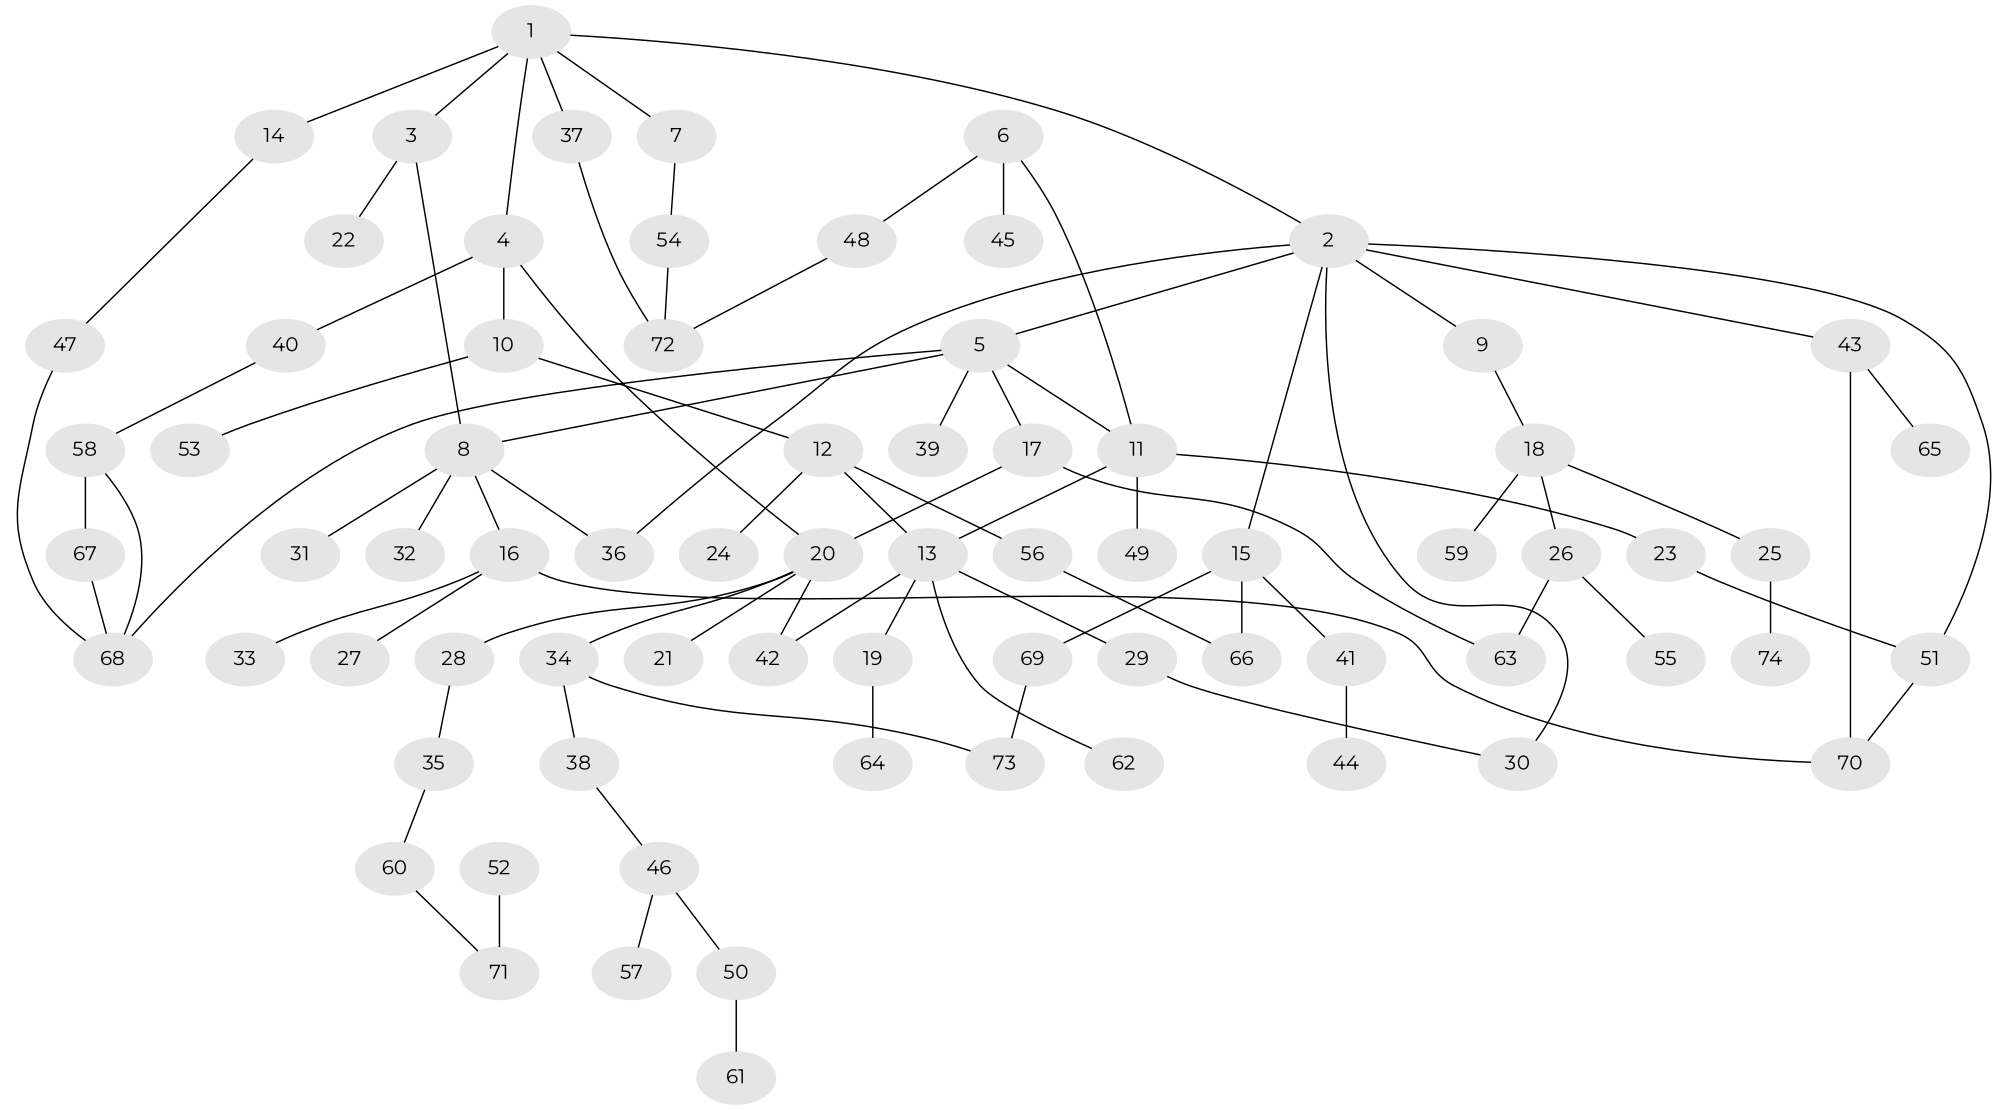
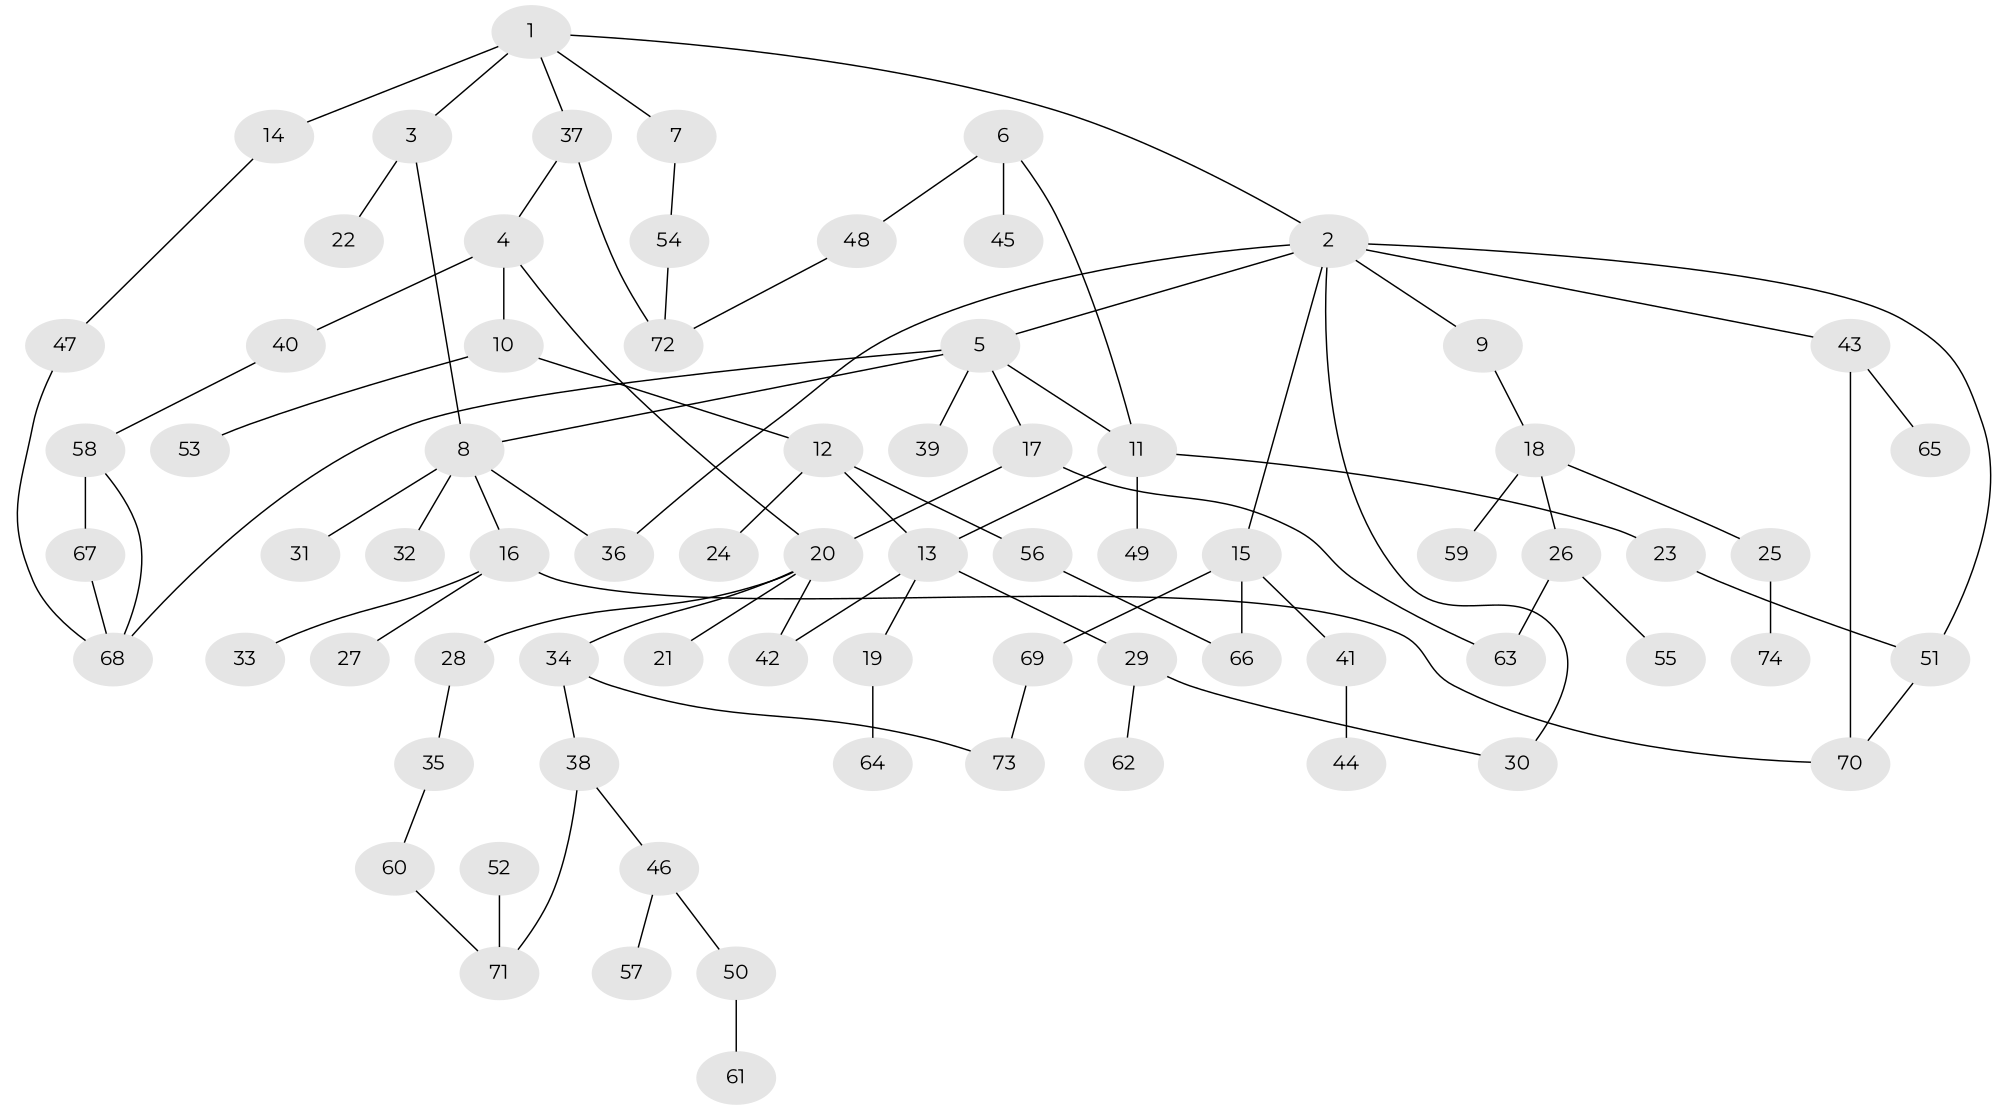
  graph {
    fontname=Montserrat
    node [color=gray90 fontname=Montserrat style=filled]
    edge [fontname=Montserrat]
    1
    2
    3
    4
    7
    14
    37
    5
    9
    15
    30
    36
    43
    51
    8
    22
    10
    20
    40
    54
    47
    72
    11
    17
    39
    68
    18
    41
    66
    69
    70
    65
    6
    45
    48
    16
    31
    32
    12
    53
    42
    21
    28
    34
    58
    13
    23
    49
    63
    27
    33
    25
    26
    59
    24
    56
    19
    29
    64
    62
    44
    73
    74
    55
    35
    38
    60
    46
    71
    52
    50
    57
    67
    61
    1 -- 2
    1 -- 3
-   1 -- 4
+   37 -- 4
    1 -- 7
    1 -- 14
    1 -- 37
    2 -- 5
    2 -- 9
    2 -- 15
    2 -- 30
    2 -- 36
    2 -- 43
    2 -- 51
    3 -- 8
    3 -- 22
    4 -- 10
    4 -- 20
    4 -- 40
    7 -- 54
    14 -- 47
    37 -- 72
    5 -- 8
    5 -- 11
    5 -- 17
    5 -- 39
    5 -- 68
    9 -- 18
    15 -- 41
    15 -- 66
    15 -- 69
    43 -- 70
    43 -- 65
    51 -- 70
    8 -- 36
    8 -- 16
    8 -- 31
    8 -- 32
    10 -- 12
    10 -- 53
    20 -- 42
    20 -- 21
    20 -- 28
    20 -- 34
    40 -- 58
    54 -- 72
    47 -- 68
    11 -- 13
    11 -- 23
    11 -- 49
    17 -- 20
    17 -- 63
    18 -- 25
    18 -- 26
    18 -- 59
    41 -- 44
    69 -- 73
    6 -- 11
    6 -- 45
    6 -- 48
    48 -- 72
    16 -- 70
    16 -- 27
    16 -- 33
    12 -- 13
    12 -- 24
    12 -- 56
    28 -- 35
    34 -- 73
    34 -- 38
    58 -- 68
    58 -- 67
    13 -- 42
    13 -- 19
    13 -- 29
    23 -- 51
    25 -- 74
    26 -- 63
    26 -- 55
    56 -- 66
    19 -- 64
    29 -- 30
-   13 -- 62
+   29 -- 62
    35 -- 60
    38 -- 46
+   38 -- 71
    60 -- 71
    46 -- 50
    46 -- 57
    52 -- 71
    50 -- 61
    67 -- 68
  }
